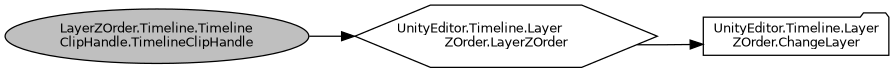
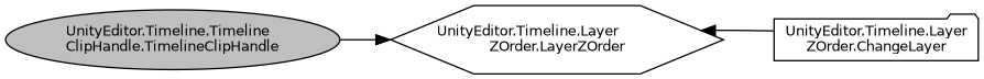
  digraph {
    rankdir=LR
    node [color=black fillcolor=white fontname=Helvetica fontsize=10 style=filled]
    edge [color=black fontname=Helvetica fontsize=10 labelfontname=Helvetica labelfontsize=10 style=solid]
-   n1 [fillcolor=grey75 fontcolor=black height=0.2 label="LayerZOrder.Timeline.Timeline\lClipHandle.TimelineClipHandle" shape=ellipse width=0.4]
+   n1 [fillcolor=grey75 fontcolor=black height=0.2 label="UnityEditor.Timeline.Timeline\lClipHandle.TimelineClipHandle" shape=ellipse width=0.4]
    n2 [height=0.2 label="UnityEditor.Timeline.Layer\lZOrder.LayerZOrder" shape=hexagon width=0.4]
    n3 [height=0.2 label="UnityEditor.Timeline.Layer\lZOrder.ChangeLayer" shape=folder width=0.4]
    n1 -> n2
-   n2 -> n3
+   n3 -> n2
  }
